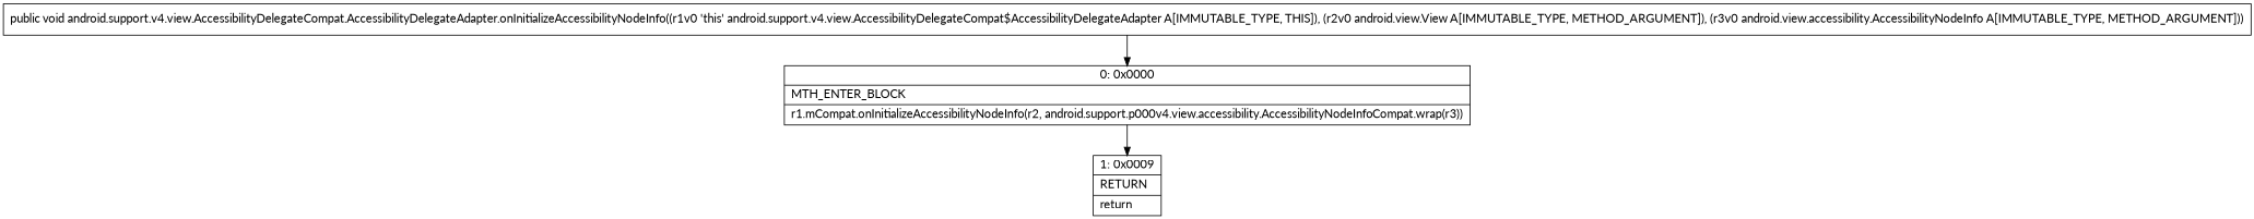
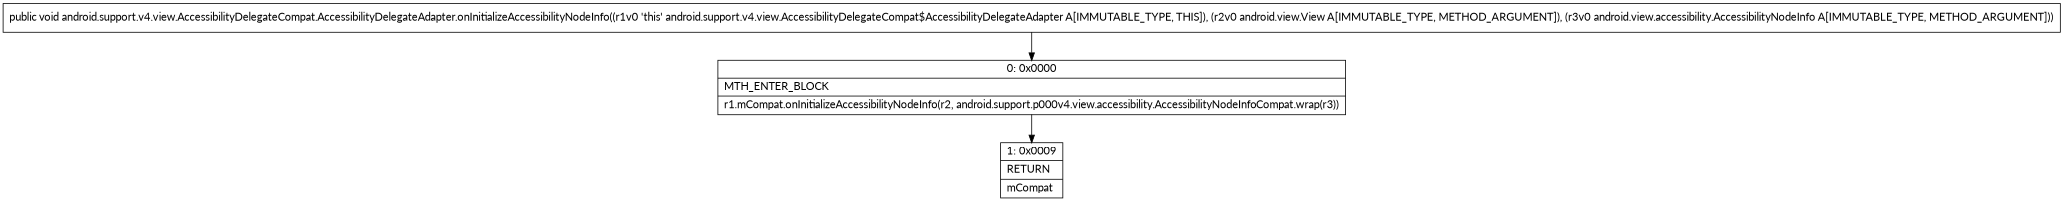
  digraph {
    fontname=Lato
    node [shape=record fontname=Lato]
    edge [fontname=Lato]
    n1 [label="{0\:\ 0x0000|MTH_ENTER_BLOCK\l|r1.mCompat.onInitializeAccessibilityNodeInfo(r2, android.support.p000v4.view.accessibility.AccessibilityNodeInfoCompat.wrap(r3))\l}"]
-   n2 [label="{1\:\ 0x0009|RETURN\l|return\l}"]
+   n2 [label="{1\:\ 0x0009|RETURN\l|mCompat\l}"]
    n3 [label="{public void android.support.v4.view.AccessibilityDelegateCompat.AccessibilityDelegateAdapter.onInitializeAccessibilityNodeInfo((r1v0 'this' android.support.v4.view.AccessibilityDelegateCompat$AccessibilityDelegateAdapter A[IMMUTABLE_TYPE, THIS]), (r2v0 android.view.View A[IMMUTABLE_TYPE, METHOD_ARGUMENT]), (r3v0 android.view.accessibility.AccessibilityNodeInfo A[IMMUTABLE_TYPE, METHOD_ARGUMENT])) }"]
    n1 -> n2
    n3 -> n1
  }
